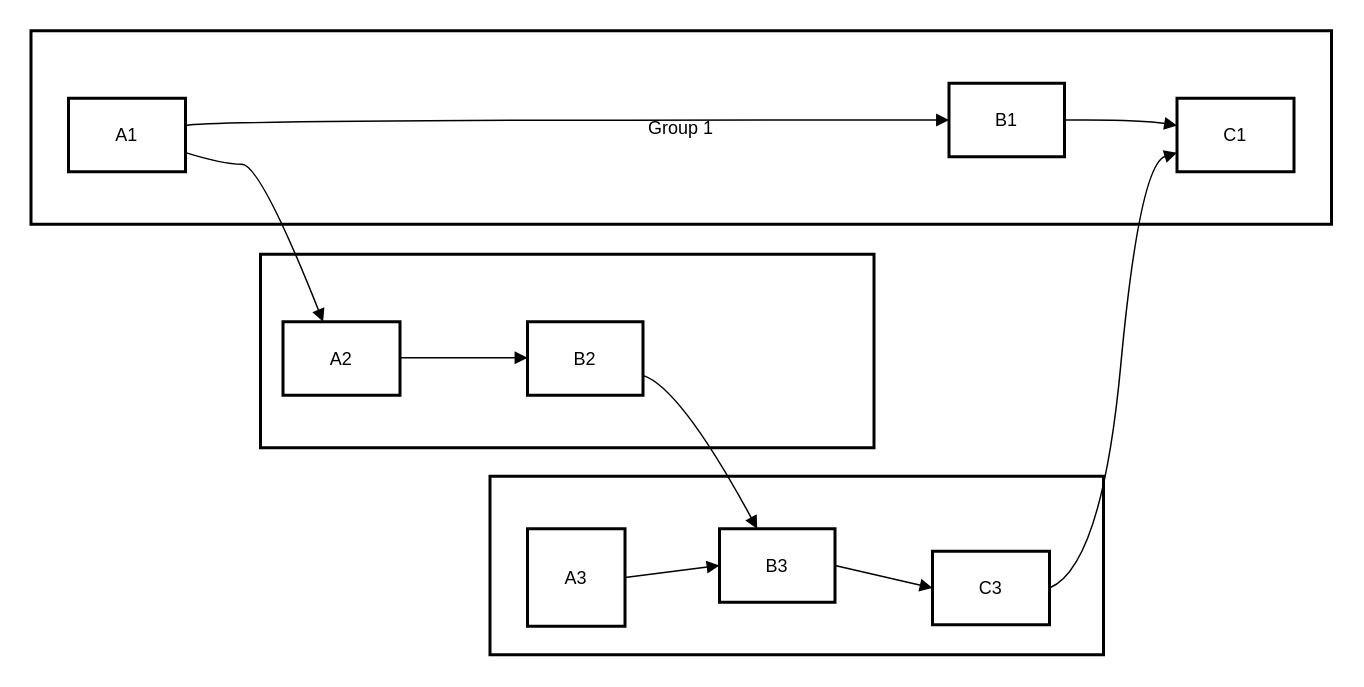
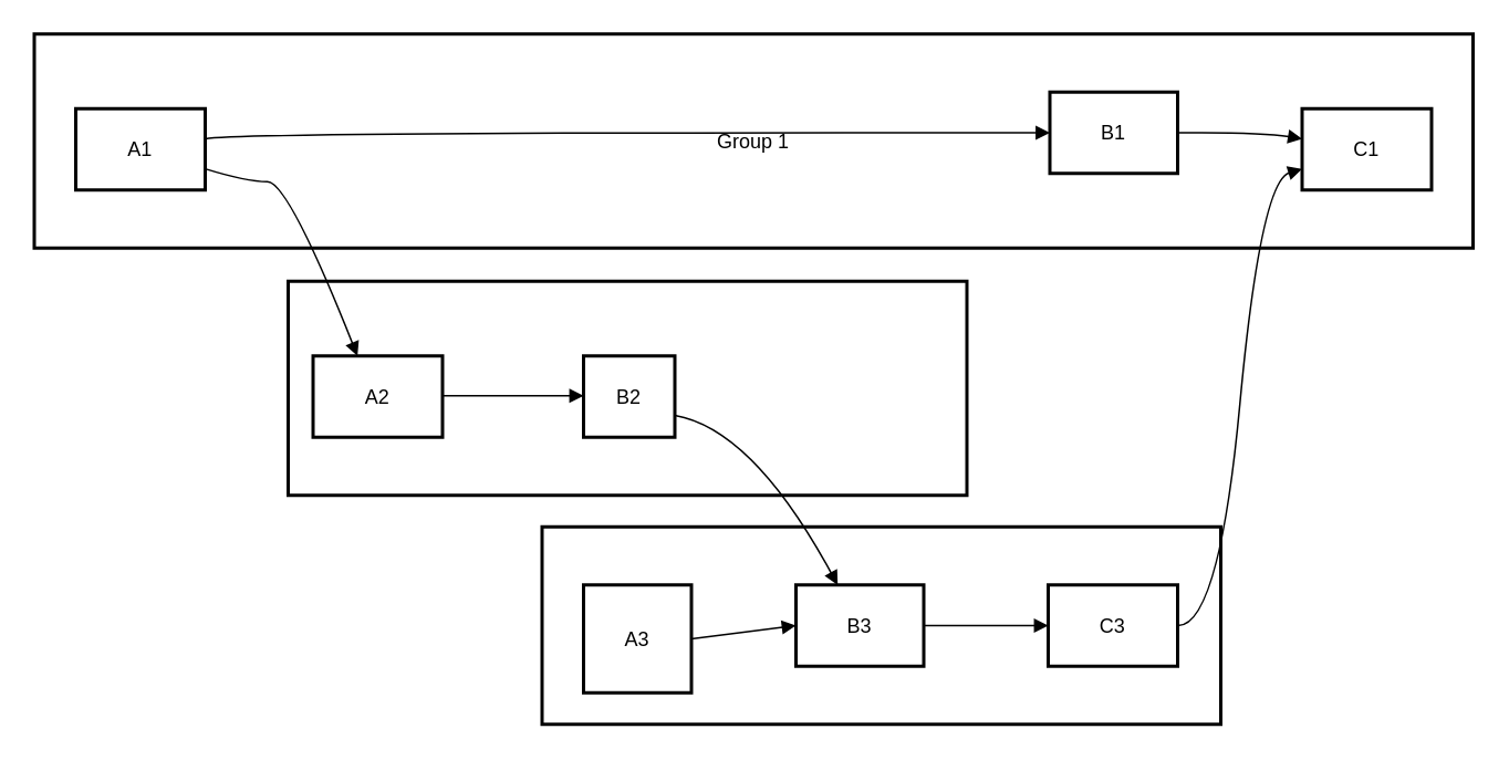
  <mxCell id="0" />
  <mxCell id="1" parent="0" />
  <mxCell id="2" value="Group 3" style="whiteSpace=wrap;strokeWidth=2;" vertex="1" parent="1"><mxGeometry x="326" y="317" width="409" height="119" as="geometry" /></mxCell>
  <mxCell id="3" value="Group 2" style="whiteSpace=wrap;strokeWidth=2;" vertex="1" parent="1"><mxGeometry x="173" y="169" width="409" height="129" as="geometry" /></mxCell>
  <mxCell id="4" value="Group 1" style="whiteSpace=wrap;strokeWidth=2;" vertex="1" parent="1"><mxGeometry x="20" y="20" width="867" height="129" as="geometry" /></mxCell>
  <mxCell id="5" value="A1" style="whiteSpace=wrap;strokeWidth=2;" vertex="1" parent="1"><mxGeometry x="45" y="65" width="78" height="49" as="geometry" /></mxCell>
  <mxCell id="6" value="B1" style="whiteSpace=wrap;strokeWidth=2;" vertex="1" parent="1"><mxGeometry x="632" y="55" width="77" height="49" as="geometry" /></mxCell>
  <mxCell id="7" value="C1" style="whiteSpace=wrap;strokeWidth=2;" vertex="1" parent="1"><mxGeometry x="784" y="65" width="78" height="49" as="geometry" /></mxCell>
  <mxCell id="8" value="A2" style="whiteSpace=wrap;strokeWidth=2;" vertex="1" parent="1"><mxGeometry x="188" y="214" width="78" height="49" as="geometry" /></mxCell>
- <mxCell id="9" value="B2" style="whiteSpace=wrap;strokeWidth=2;" vertex="1" parent="1"><mxGeometry x="351" y="214" width="77" height="49" as="geometry" /></mxCell>
+ <mxCell id="9" value="B2" style="whiteSpace=wrap;strokeWidth=2;" vertex="1" parent="1"><mxGeometry x="351" y="214" width="55" height="49" as="geometry" /></mxCell>
  <mxCell id="10" value="A3" style="whiteSpace=wrap;strokeWidth=2;" vertex="1" parent="1"><mxGeometry x="351" y="352" width="65" height="65" as="geometry" /></mxCell>
  <mxCell id="11" value="B3" style="whiteSpace=wrap;strokeWidth=2;" vertex="1" parent="1"><mxGeometry x="479" y="352" width="77" height="49" as="geometry" /></mxCell>
- <mxCell id="12" value="C3" style="whiteSpace=wrap;strokeWidth=2;" vertex="1" parent="1"><mxGeometry x="621" y="367" width="78" height="49" as="geometry" /></mxCell>
+ <mxCell id="12" value="C3" style="whiteSpace=wrap;strokeWidth=2;" vertex="1" parent="1"><mxGeometry x="631" y="352" width="78" height="49" as="geometry" /></mxCell>
  <mxCell id="13" value="" style="curved=1;startArrow=none;endArrow=block;exitX=1;exitY=0.37;entryX=0;entryY=0.5;" edge="1" parent="1" source="5" target="6"><mxGeometry relative="1" as="geometry"><Array as="points"><mxPoint x="148" y="79" /></Array></mxGeometry></mxCell>
  <mxCell id="14" value="" style="curved=1;startArrow=none;endArrow=block;exitX=1;exitY=0.5;entryX=0;entryY=0.37;" edge="1" parent="1" source="6" target="7"><mxGeometry relative="1" as="geometry"><Array as="points"><mxPoint x="759" y="79" /></Array></mxGeometry></mxCell>
  <mxCell id="15" value="" style="curved=1;startArrow=none;endArrow=block;exitX=1;exitY=0.49;entryX=0;entryY=0.49;" edge="1" parent="1" source="8" target="9"><mxGeometry relative="1" as="geometry"><Array as="points" /></mxGeometry></mxCell>
  <mxCell id="16" value="" style="curved=1;startArrow=none;endArrow=block;exitX=0.99;exitY=0.5;entryX=0;entryY=0.5;" edge="1" parent="1" source="10" target="11"><mxGeometry relative="1" as="geometry"><Array as="points" /></mxGeometry></mxCell>
  <mxCell id="17" value="" style="curved=1;startArrow=none;endArrow=block;exitX=1;exitY=0.5;entryX=0.01;entryY=0.5;" edge="1" parent="1" source="11" target="12"><mxGeometry relative="1" as="geometry"><Array as="points" /></mxGeometry></mxCell>
  <mxCell id="18" value="" style="curved=1;startArrow=none;endArrow=block;exitX=1;exitY=0.74;entryX=0.34;entryY=-0.01;" edge="1" parent="1" source="5" target="8"><mxGeometry relative="1" as="geometry"><Array as="points"><mxPoint x="148" y="109" /><mxPoint x="173" y="109" /></Array></mxGeometry></mxCell>
  <mxCell id="19" value="" style="curved=1;startArrow=none;endArrow=block;exitX=1;exitY=0.73;entryX=0.33;entryY=0.01;" edge="1" parent="1" source="9" target="11"><mxGeometry relative="1" as="geometry"><Array as="points"><mxPoint x="453" y="258" /></Array></mxGeometry></mxCell>
  <mxCell id="20" value="" style="curved=1;startArrow=none;endArrow=block;exitX=1;exitY=0.5;entryX=0;entryY=0.74;" edge="1" parent="1" source="12" target="7"><mxGeometry relative="1" as="geometry"><Array as="points"><mxPoint x="734" y="377" /><mxPoint x="759" y="109" /></Array></mxGeometry></mxCell>
